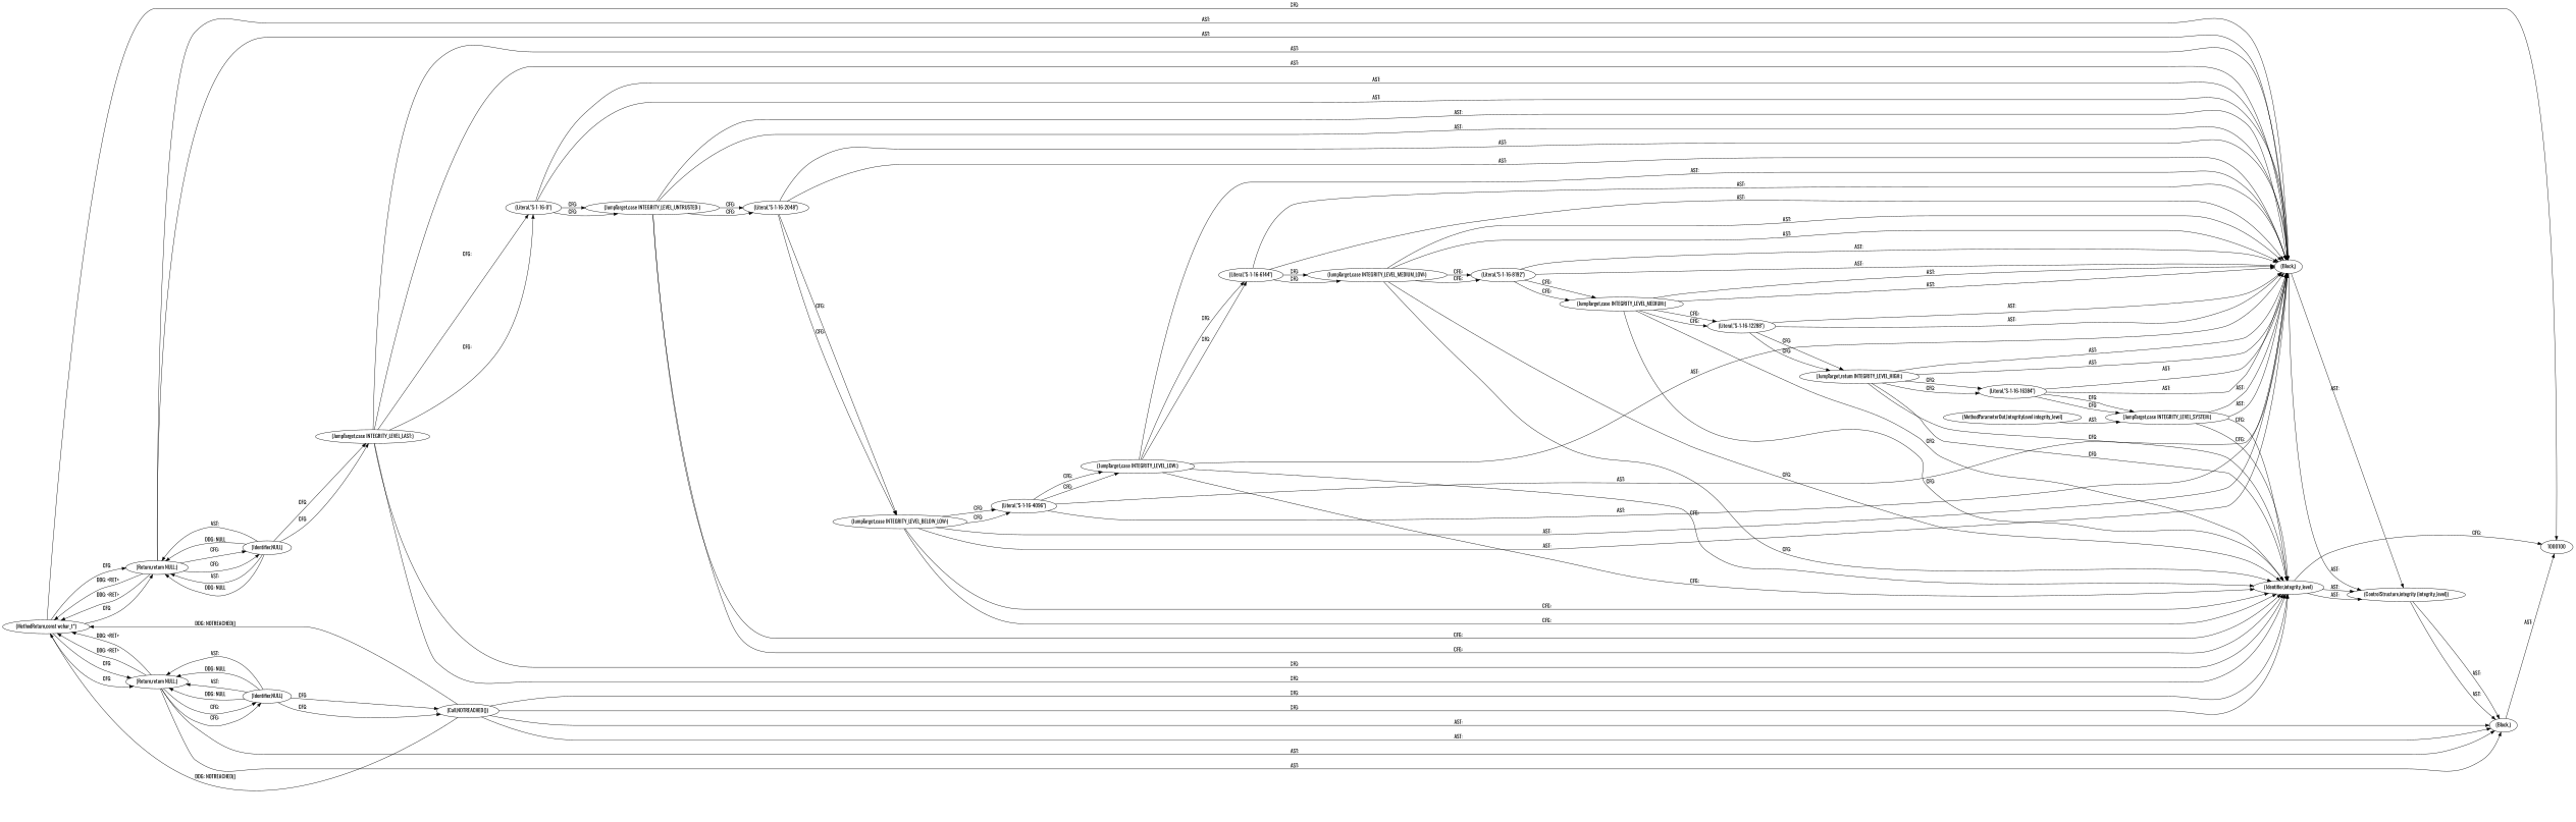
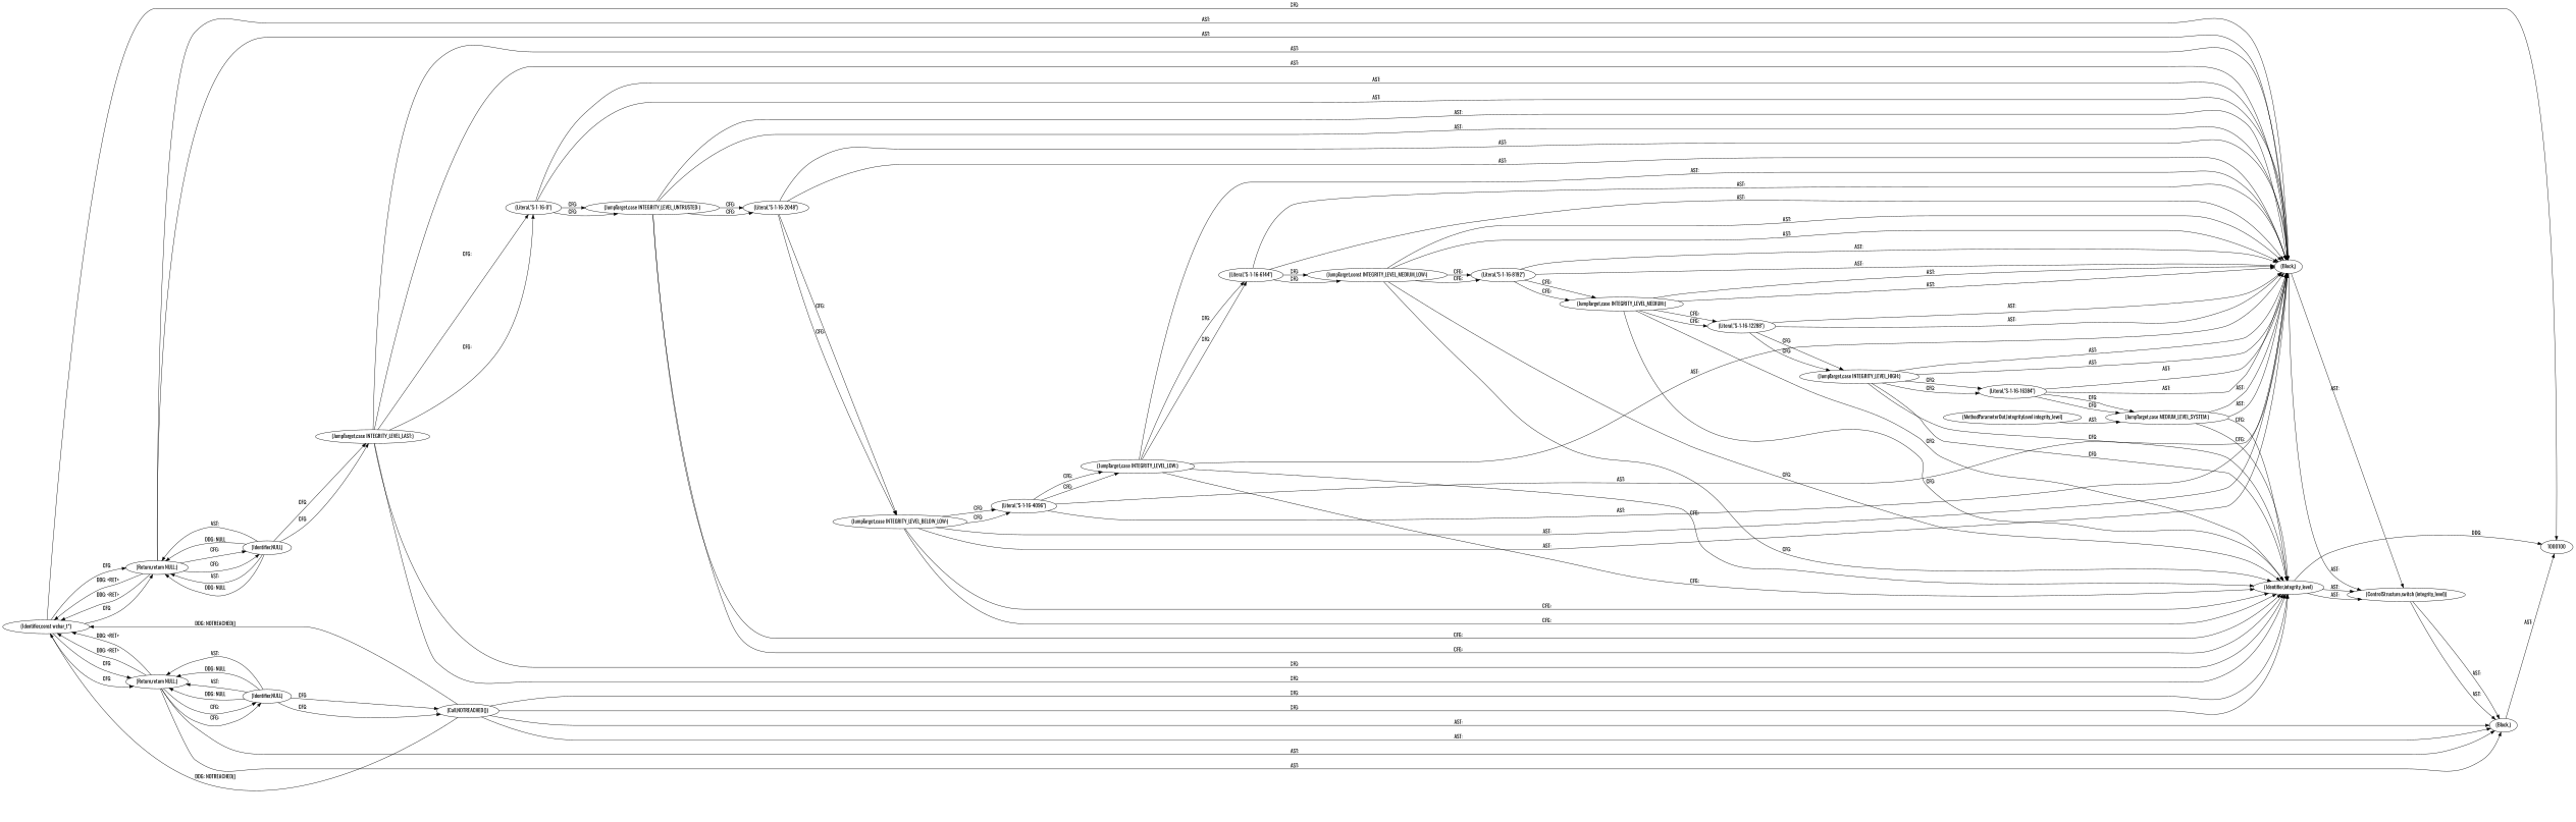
  digraph {
    fontname=Oswald
    rankdir=LR
    node [fontname=Oswald]
    edge [fontname=Oswald]
-   n1 [label="(MethodReturn,const wchar_t*)"]
+   n1 [label="(Identifier,const wchar_t*)"]
    n2 [label="(Return,return NULL;)"]
    n3 [label="(Return,return NULL;)"]
    1000100
    n5 [label="(Block,)"]
    n6 [label="(Identifier,NULL)"]
    n7 [label="(Block,)"]
    n8 [label="(Identifier,NULL)"]
    n9 [label="(MethodParameterOut,IntegrityLevel integrity_level)"]
-   n10 [label="(JumpTarget,case INTEGRITY_LEVEL_SYSTEM:)"]
+   n10 [label="(JumpTarget,case MEDIUM_LEVEL_SYSTEM:)"]
    n11 [label="(Literal,\"S-1-16-6144\")"]
-   n12 [label="(JumpTarget,case INTEGRITY_LEVEL_MEDIUM_LOW:)"]
-   n13 [label="(ControlStructure,integrity (integrity_level))"]
+   n12 [label="(JumpTarget,const INTEGRITY_LEVEL_MEDIUM_LOW:)"]
+   n13 [label="(ControlStructure,switch (integrity_level))"]
    n14 [label="(Identifier,integrity_level)"]
    n15 [label="(Literal,\"S-1-16-8192\")"]
    n16 [label="(JumpTarget,case INTEGRITY_LEVEL_LOW:)"]
    n17 [label="(Literal,\"S-1-16-4096\")"]
    n18 [label="(JumpTarget,case INTEGRITY_LEVEL_BELOW_LOW:)"]
    n19 [label="(Literal,\"S-1-16-2048\")"]
    n20 [label="(JumpTarget,case INTEGRITY_LEVEL_UNTRUSTED:)"]
    n21 [label="(Literal,\"S-1-16-0\")"]
    n22 [label="(JumpTarget,case INTEGRITY_LEVEL_LAST:)"]
    n23 [label="(Call,NOTREACHED())"]
    n24 [label="(Literal,\"S-1-16-16384\")"]
-   n25 [label="(JumpTarget,return INTEGRITY_LEVEL_HIGH:)"]
+   n25 [label="(JumpTarget,case INTEGRITY_LEVEL_HIGH:)"]
    n26 [label="(Literal,\"S-1-16-12288\")"]
    n27 [label="(JumpTarget,case INTEGRITY_LEVEL_MEDIUM:)"]
    n1 -> n2 [label="CFG: "]
    n1 -> n2 [label="CFG: "]
    n1 -> n3 [label="CFG: "]
    n1 -> n3 [label="CFG: "]
    n1 -> 1000100 [label="CFG: "]
    n2 -> n1 [label="DDG: <RET>"]
    n2 -> n1 [label="DDG: <RET>"]
    n2 -> n5 [label="AST: "]
    n2 -> n5 [label="AST: "]
    n2 -> n6 [label="CFG: "]
    n2 -> n6 [label="CFG: "]
    n3 -> n1 [label="DDG: <RET>"]
    n3 -> n1 [label="DDG: <RET>"]
    n3 -> n7 [label="AST: "]
    n3 -> n7 [label="AST: "]
    n3 -> n8 [label="CFG: "]
    n3 -> n8 [label="CFG: "]
    n5 -> n13 [label="AST: "]
    n5 -> n13 [label="AST: "]
    n6 -> n2 [label="AST: "]
    n6 -> n2 [label="DDG: NULL"]
    n6 -> n2 [label="AST: "]
    n6 -> n2 [label="DDG: NULL"]
    n6 -> n22 [label="CFG: "]
    n6 -> n22 [label="CFG: "]
    n7 -> 1000100 [label="AST: "]
    n8 -> n3 [label="AST: "]
    n8 -> n3 [label="DDG: NULL"]
    n8 -> n3 [label="AST: "]
    n8 -> n3 [label="DDG: NULL"]
    n8 -> n23 [label="CFG: "]
    n8 -> n23 [label="CFG: "]
    n9 -> n10 [label="AST: "]
    n10 -> n5 [label="AST: "]
    n10 -> n5 [label="AST: "]
    n10 -> n14 [label="CFG: "]
    n10 -> n14 [label="CFG: "]
    n11 -> n5 [label="AST: "]
    n11 -> n5 [label="AST: "]
    n11 -> n12 [label="CFG: "]
    n11 -> n12 [label="CFG: "]
    n12 -> n5 [label="AST: "]
    n12 -> n5 [label="AST: "]
    n12 -> n14 [label="CFG: "]
    n12 -> n14 [label="CFG: "]
    n12 -> n15 [label="CFG: "]
    n12 -> n15 [label="CFG: "]
    n13 -> n7 [label="AST: "]
    n13 -> n7 [label="AST: "]
-   n14 -> 1000100 [label="CFG: "]
+   n14 -> 1000100 [label="DDG: "]
    n14 -> n13 [label="AST: "]
    n14 -> n13 [label="AST: "]
    n15 -> n5 [label="AST: "]
    n15 -> n5 [label="AST: "]
    n15 -> n27 [label="CFG: "]
    n15 -> n27 [label="CFG: "]
    n16 -> n5 [label="AST: "]
    n16 -> n5 [label="AST: "]
    n16 -> n11 [label="CFG: "]
    n16 -> n11 [label="CFG: "]
    n16 -> n14 [label="CFG: "]
    n16 -> n14 [label="CFG: "]
    n17 -> n5 [label="AST: "]
    n17 -> n5 [label="AST: "]
    n17 -> n16 [label="CFG: "]
    n17 -> n16 [label="CFG: "]
    n18 -> n5 [label="AST: "]
    n18 -> n5 [label="AST: "]
    n18 -> n14 [label="CFG: "]
    n18 -> n14 [label="CFG: "]
    n18 -> n17 [label="CFG: "]
    n18 -> n17 [label="CFG: "]
    n19 -> n5 [label="AST: "]
    n19 -> n5 [label="AST: "]
    n19 -> n18 [label="CFG: "]
    n19 -> n18 [label="CFG: "]
    n20 -> n5 [label="AST: "]
    n20 -> n5 [label="AST: "]
    n20 -> n14 [label="CFG: "]
    n20 -> n14 [label="CFG: "]
    n20 -> n19 [label="CFG: "]
    n20 -> n19 [label="CFG: "]
    n21 -> n5 [label="AST: "]
    n21 -> n5 [label="AST: "]
    n21 -> n20 [label="CFG: "]
    n21 -> n20 [label="CFG: "]
    n22 -> n5 [label="AST: "]
    n22 -> n5 [label="AST: "]
    n22 -> n14 [label="CFG: "]
    n22 -> n14 [label="CFG: "]
    n22 -> n21 [label="CFG: "]
    n22 -> n21 [label="CFG: "]
    n23 -> n1 [label="DDG: NOTREACHED()"]
    n23 -> n1 [label="DDG: NOTREACHED()"]
    n23 -> n7 [label="AST: "]
    n23 -> n7 [label="AST: "]
    n23 -> n14 [label="CFG: "]
    n23 -> n14 [label="CFG: "]
    n24 -> n5 [label="AST: "]
    n24 -> n5 [label="AST: "]
    n24 -> n10 [label="CFG: "]
    n24 -> n10 [label="CFG: "]
    n25 -> n5 [label="AST: "]
    n25 -> n5 [label="AST: "]
    n25 -> n14 [label="CFG: "]
    n25 -> n14 [label="CFG: "]
    n25 -> n24 [label="CFG: "]
    n25 -> n24 [label="CFG: "]
    n26 -> n5 [label="AST: "]
    n26 -> n5 [label="AST: "]
    n26 -> n25 [label="CFG: "]
    n26 -> n25 [label="CFG: "]
    n27 -> n5 [label="AST: "]
    n27 -> n5 [label="AST: "]
    n27 -> n14 [label="CFG: "]
    n27 -> n14 [label="CFG: "]
    n27 -> n26 [label="CFG: "]
    n27 -> n26 [label="CFG: "]
  }
